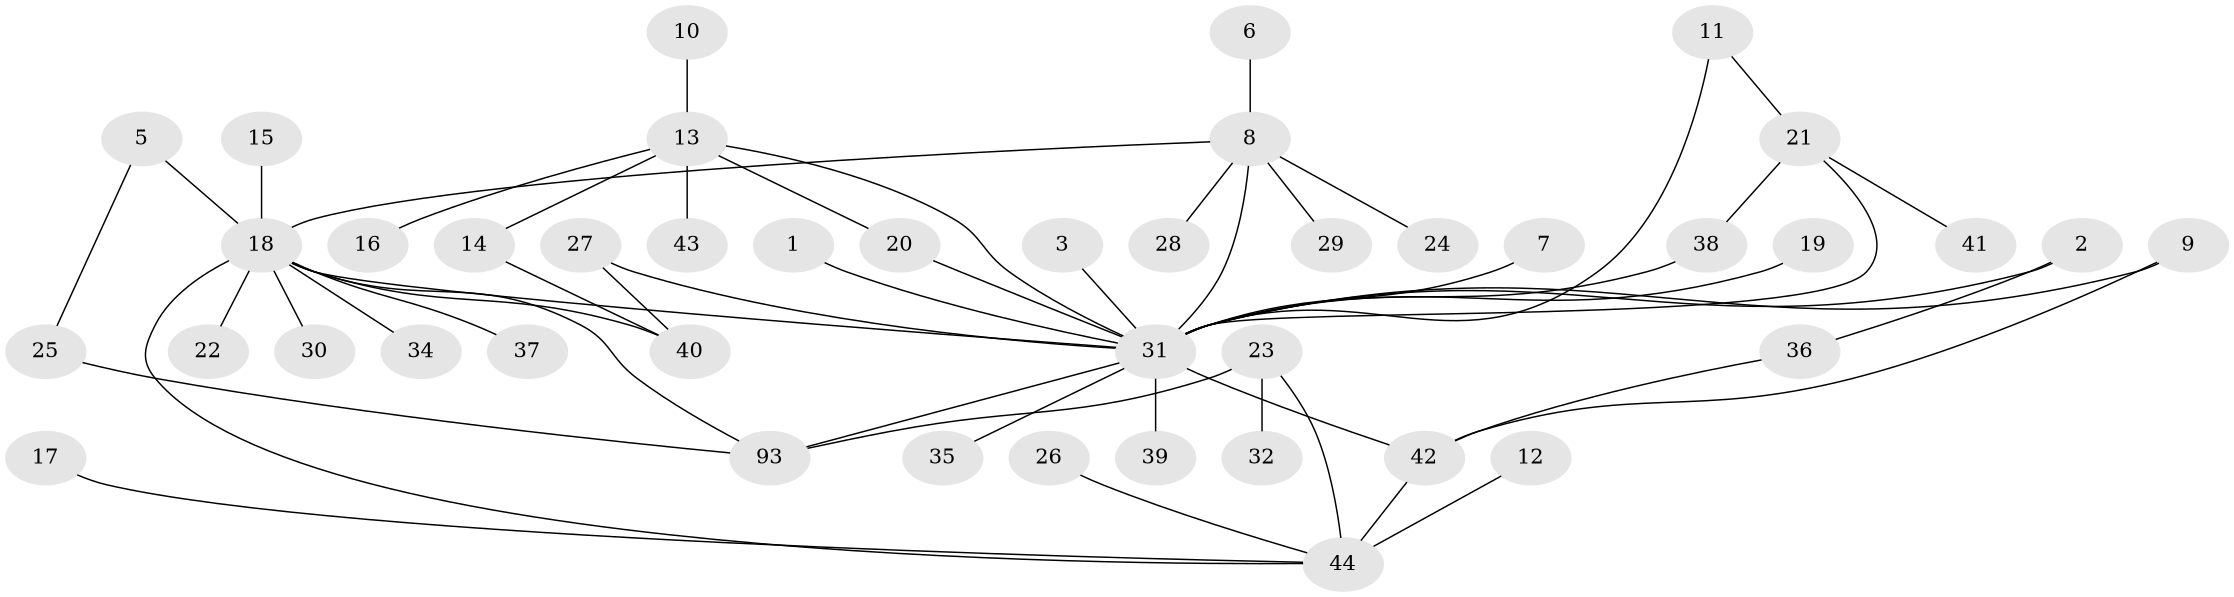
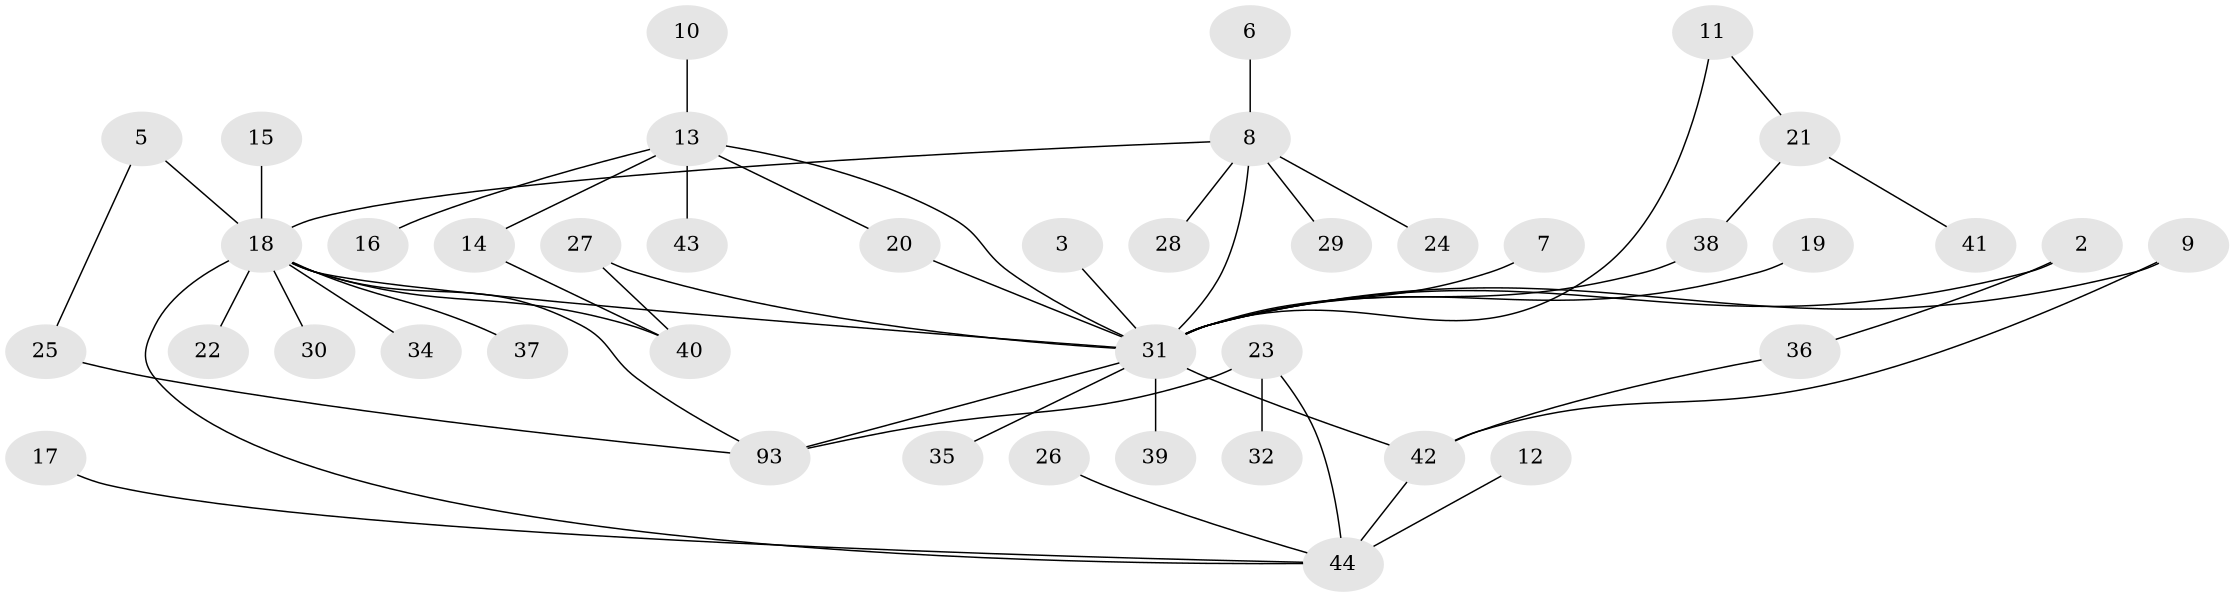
  graph {
    node [color=gray90 style=filled]
    edge [weight=1.0]
-   1
    31
    42
    n4 [label=93]
    35
    39
    2
    36
    3
    18
    44
    40
    22
    30
    34
    37
    5
    25
    6
    8
    24
    28
    29
    7
    9
    10
    13
    14
    16
    20
    43
    11
    21
    38
    41
    12
    15
    17
    19
    23
    32
    26
    27
-   1 -- 31
    31 -- 42
    31 -- n4
    31 -- 35
    31 -- 39
    42 -- 44 [weight=2.0]
    2 -- 31
    2 -- 36
    36 -- 42
    3 -- 31
    18 -- 31
    18 -- n4
    18 -- 44
    18 -- 40
    18 -- 22
    18 -- 30
    18 -- 34
    18 -- 37
    5 -- 18
    5 -- 25
    25 -- n4
    6 -- 8
    8 -- 31
    8 -- 18
    8 -- 24
    8 -- 28
    8 -- 29
    7 -- 31
    9 -- 31
    9 -- 42
    10 -- 13
    13 -- 31
    13 -- 14
    13 -- 16
    13 -- 20
    13 -- 43
    14 -- 40
    20 -- 31
    11 -- 31
    11 -- 21
-   21 -- 31
    21 -- 38
    21 -- 41
    38 -- 31
    12 -- 44
    15 -- 18
    17 -- 44
    19 -- 31
    23 -- n4
    23 -- 44
    23 -- 32
    26 -- 44
    27 -- 31
    27 -- 40
  }
